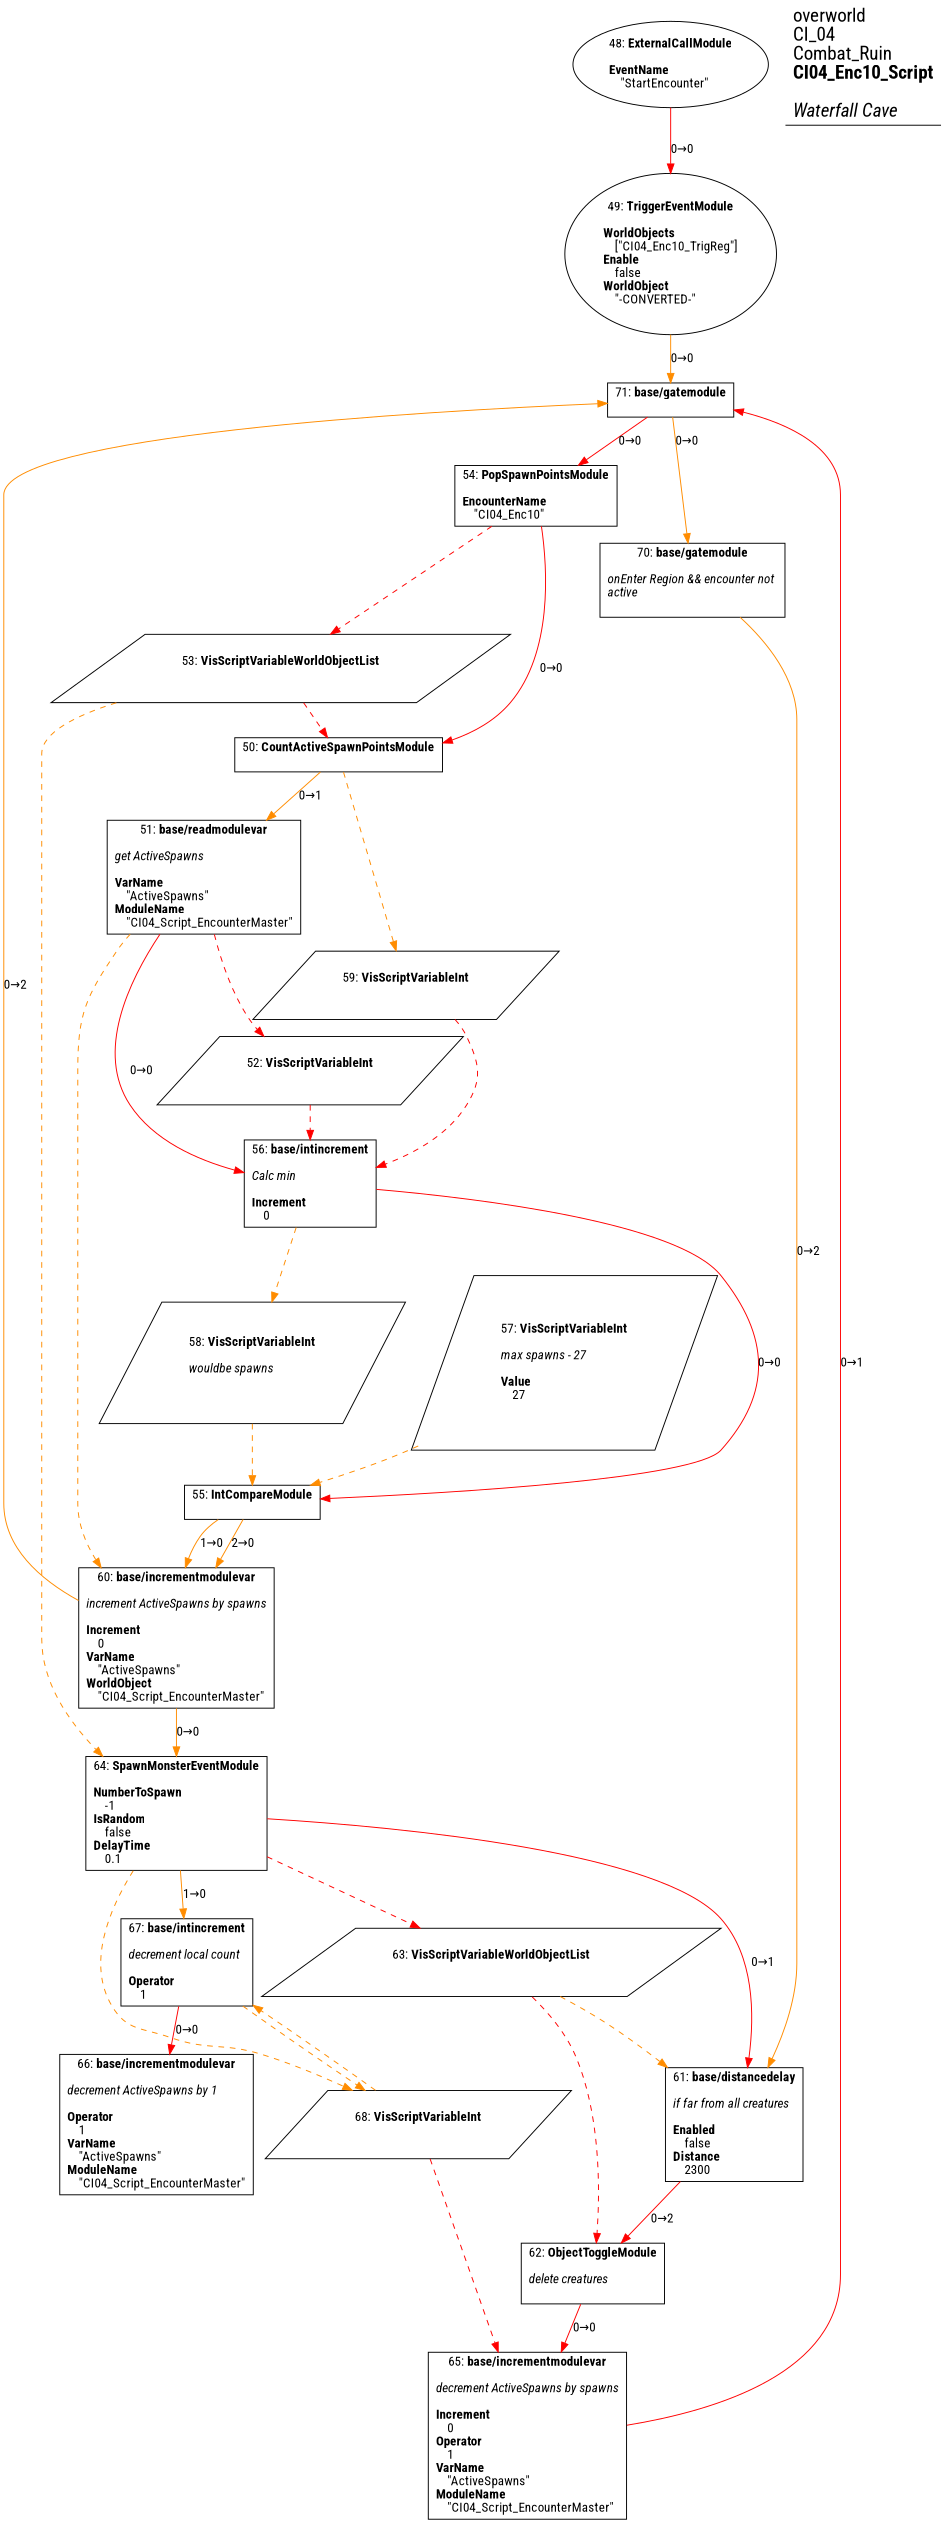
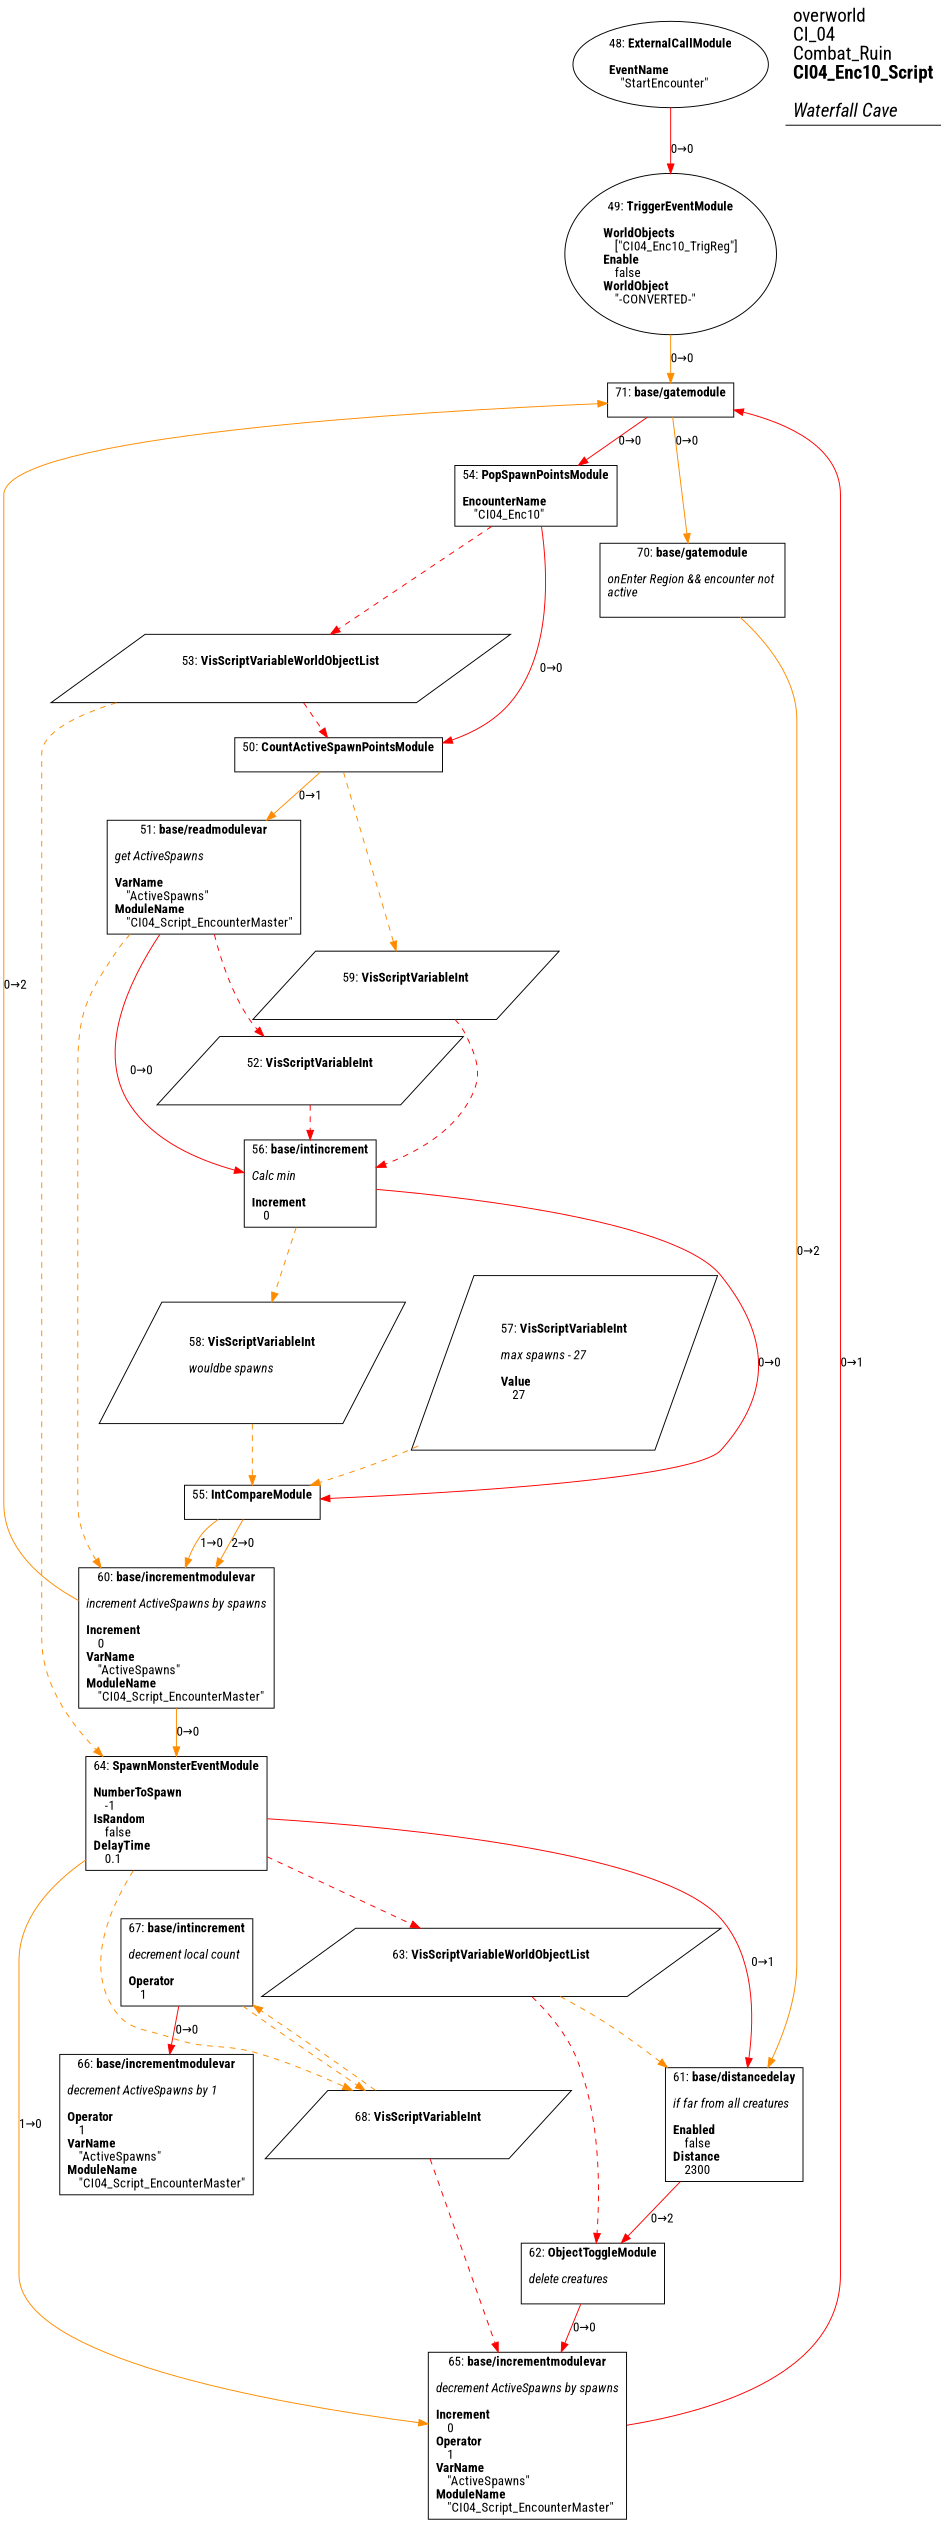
  digraph {
    fontname="Roboto Condensed"
    splines=spline
    node [fontname="Roboto Condensed" shape=box]
    edge [color=darkorange fontname="Roboto Condensed"]
    n1 [label=<48: <b>ExternalCallModule</b><br/><br/><b>EventName</b><br align="left"/>    &quot;StartEncounter&quot;<br align="left"/>> shape=oval]
    n2 [label=<49: <b>TriggerEventModule</b><br/><br/><b>WorldObjects</b><br align="left"/>    [&quot;CI04_Enc10_TrigReg&quot;]<br align="left"/><b>Enable</b><br align="left"/>    false<br align="left"/><b>WorldObject</b><br align="left"/>    &quot;-CONVERTED-&quot;<br align="left"/>> shape=oval]
    n3 [label=<71: <b>base/gatemodule</b><br/><br/>>]
    n4 [label=<54: <b>PopSpawnPointsModule</b><br/><br/><b>EncounterName</b><br align="left"/>    &quot;CI04_Enc10&quot;<br align="left"/>>]
    n5 [label=<70: <b>base/gatemodule</b><br/><br/><i>onEnter Region &amp;&amp; encounter not <br align="left"/>active<br align="left"/></i><br align="left"/>>]
    n6 [label=<61: <b>base/distancedelay</b><br/><br/><i>if far from all creatures<br align="left"/></i><br align="left"/><b>Enabled</b><br align="left"/>    false<br align="left"/><b>Distance</b><br align="left"/>    2300<br align="left"/>>]
    n7 [label=<62: <b>ObjectToggleModule</b><br/><br/><i>delete creatures<br align="left"/></i><br align="left"/>>]
    n8 [label=<50: <b>CountActiveSpawnPointsModule</b><br/><br/>>]
    n9 [label=<53: <b>VisScriptVariableWorldObjectList</b><br/><br/>> shape=parallelogram]
    n10 [label=<51: <b>base/readmodulevar</b><br/><br/><i>get ActiveSpawns<br align="left"/></i><br align="left"/><b>VarName</b><br align="left"/>    &quot;ActiveSpawns&quot;<br align="left"/><b>ModuleName</b><br align="left"/>    &quot;CI04_Script_EncounterMaster&quot;<br align="left"/>>]
    n11 [label=<59: <b>VisScriptVariableInt</b><br/><br/>> shape=parallelogram]
    n12 [label=<56: <b>base/intincrement</b><br/><br/><i>Calc min<br align="left"/></i><br align="left"/><b>Increment</b><br align="left"/>    0<br align="left"/>>]
    n13 [label=<52: <b>VisScriptVariableInt</b><br/><br/>> shape=parallelogram]
-   n14 [label=<60: <b>base/incrementmodulevar</b><br/><br/><i>increment ActiveSpawns by spawns<br align="left"/></i><br align="left"/><b>Increment</b><br align="left"/>    0<br align="left"/><b>VarName</b><br align="left"/>    &quot;ActiveSpawns&quot;<br align="left"/><b>WorldObject</b><br align="left"/>    &quot;CI04_Script_EncounterMaster&quot;<br align="left"/>>]
+   n14 [label=<60: <b>base/incrementmodulevar</b><br/><br/><i>increment ActiveSpawns by spawns<br align="left"/></i><br align="left"/><b>Increment</b><br align="left"/>    0<br align="left"/><b>VarName</b><br align="left"/>    &quot;ActiveSpawns&quot;<br align="left"/><b>ModuleName</b><br align="left"/>    &quot;CI04_Script_EncounterMaster&quot;<br align="left"/>>]
    n15 [label=<55: <b>IntCompareModule</b><br/><br/>>]
    n16 [label=<58: <b>VisScriptVariableInt</b><br/><br/><i>wouldbe spawns<br align="left"/></i><br align="left"/>> shape=parallelogram]
    n17 [label=<64: <b>SpawnMonsterEventModule</b><br/><br/><b>NumberToSpawn</b><br align="left"/>    -1<br align="left"/><b>IsRandom</b><br align="left"/>    false<br align="left"/><b>DelayTime</b><br align="left"/>    0.1<br align="left"/>>]
    n18 [label=<63: <b>VisScriptVariableWorldObjectList</b><br/><br/>> shape=parallelogram]
    n19 [label=<67: <b>base/intincrement</b><br/><br/><i>decrement local count<br align="left"/></i><br align="left"/><b>Operator</b><br align="left"/>    1<br align="left"/>>]
    n20 [label=<68: <b>VisScriptVariableInt</b><br/><br/>> shape=parallelogram]
    n21 [label=<57: <b>VisScriptVariableInt</b><br/><br/><i>max spawns - 27<br align="left"/></i><br align="left"/><b>Value</b><br align="left"/>    27<br align="left"/>> shape=parallelogram]
    n22 [label=<66: <b>base/incrementmodulevar</b><br/><br/><i>decrement ActiveSpawns by 1<br align="left"/></i><br align="left"/><b>Operator</b><br align="left"/>    1<br align="left"/><b>VarName</b><br align="left"/>    &quot;ActiveSpawns&quot;<br align="left"/><b>ModuleName</b><br align="left"/>    &quot;CI04_Script_EncounterMaster&quot;<br align="left"/>>]
    n23 [label=<65: <b>base/incrementmodulevar</b><br/><br/><i>decrement ActiveSpawns by spawns<br align="left"/></i><br align="left"/><b>Increment</b><br align="left"/>    0<br align="left"/><b>Operator</b><br align="left"/>    1<br align="left"/><b>VarName</b><br align="left"/>    &quot;ActiveSpawns&quot;<br align="left"/><b>ModuleName</b><br align="left"/>    &quot;CI04_Script_EncounterMaster&quot;<br align="left"/>>]
    n24 [label=<<font point-size="20">overworld<br align="left"/>CI_04<br align="left"/>Combat_Ruin<br align="left"/><b>CI04_Enc10_Script</b><br align="left"/><br/><i>Waterfall Cave</i><br align="left"/></font>> shape=underline]
    n1 -> n2 [color=red label="0→0"]
    n2 -> n3 [label="0→0"]
    n3 -> n4 [color=red label="0→0"]
    n3 -> n5 [label="0→0"]
    n4 -> n8 [color=red label="0→0"]
    n4 -> n9 [color=red style=dashed]
    n5 -> n6 [label="0→2"]
    n6 -> n7 [color=red label="0→2"]
    n7 -> n23 [color=red label="0→0"]
    n8 -> n10 [label="0→1"]
    n8 -> n11 [style=dashed]
    n9 -> n8 [color=red style=dashed]
    n9 -> n17 [style=dashed]
    n10 -> n12 [color=red label="0→0"]
    n10 -> n13 [color=red style=dashed]
    n10 -> n14 [style=dashed]
    n11 -> n12 [color=red style=dashed]
    n12 -> n15 [color=red label="0→0"]
    n12 -> n16 [style=dashed]
    n13 -> n12 [color=red style=dashed]
    n14 -> n3 [label="0→2"]
    n14 -> n17 [label="0→0"]
    n15 -> n14 [label="1→0"]
    n15 -> n14 [label="2→0"]
    n16 -> n15 [style=dashed]
    n17 -> n6 [color=red label="0→1"]
    n17 -> n18 [color=red style=dashed]
-   n17 -> n19 [label="1→0"]
+   n17 -> n23 [label="1→0"]
    n17 -> n20 [style=dashed]
    n18 -> n6 [style=dashed]
    n18 -> n7 [color=red style=dashed]
    n19 -> n20 [style=dashed]
    n19 -> n22 [color=red label="0→0"]
    n20 -> n19 [style=dashed]
    n20 -> n23 [color=red style=dashed]
    n21 -> n15 [style=dashed]
    n23 -> n3 [color=red label="0→1"]
  }
